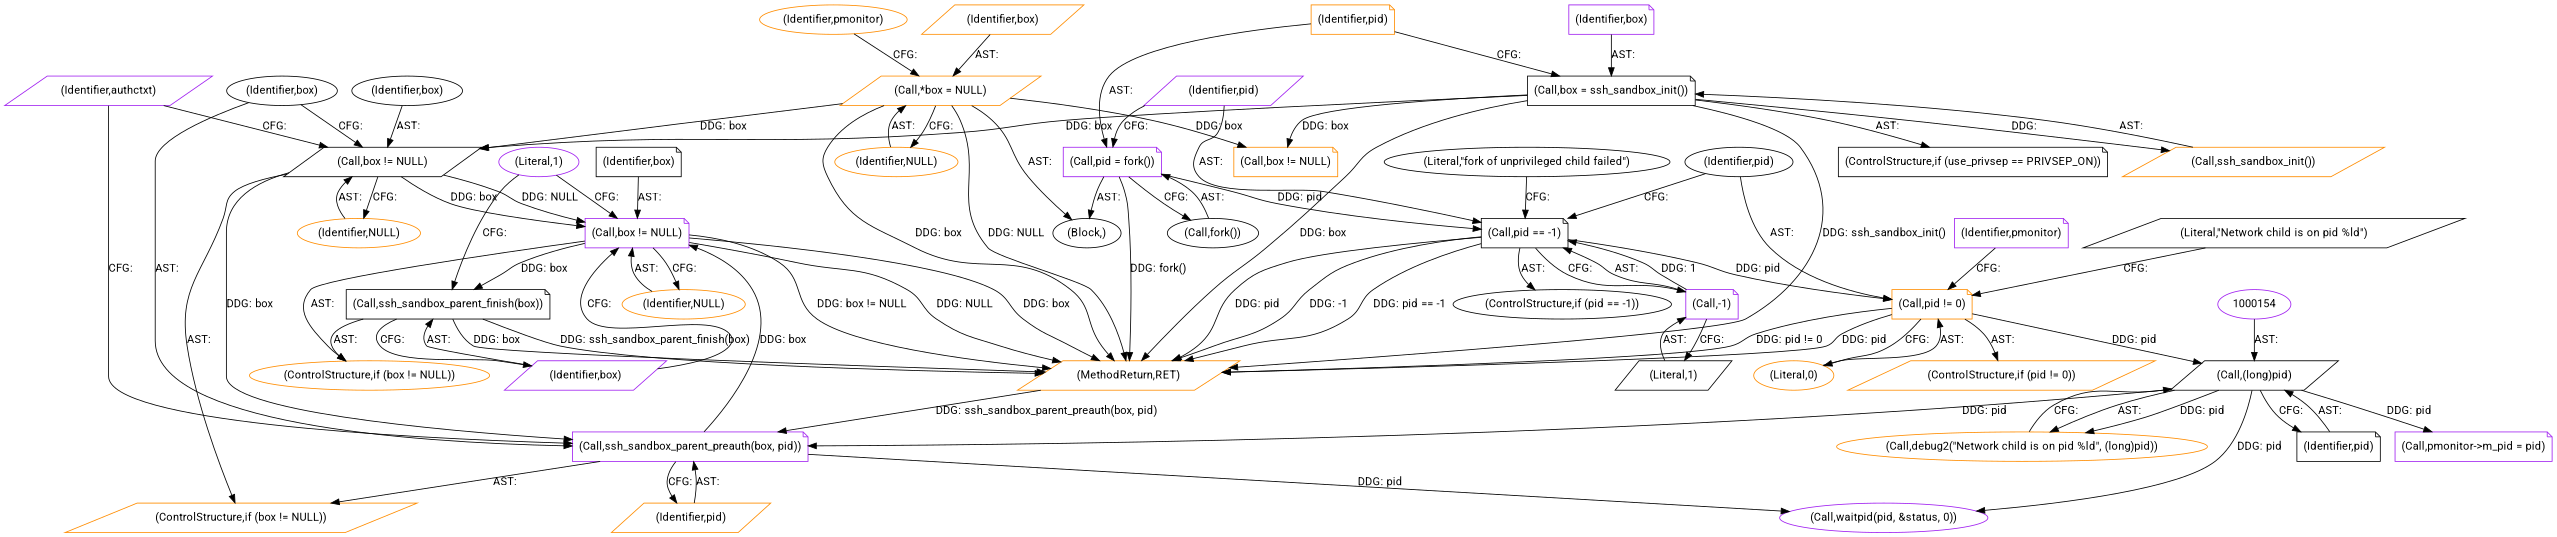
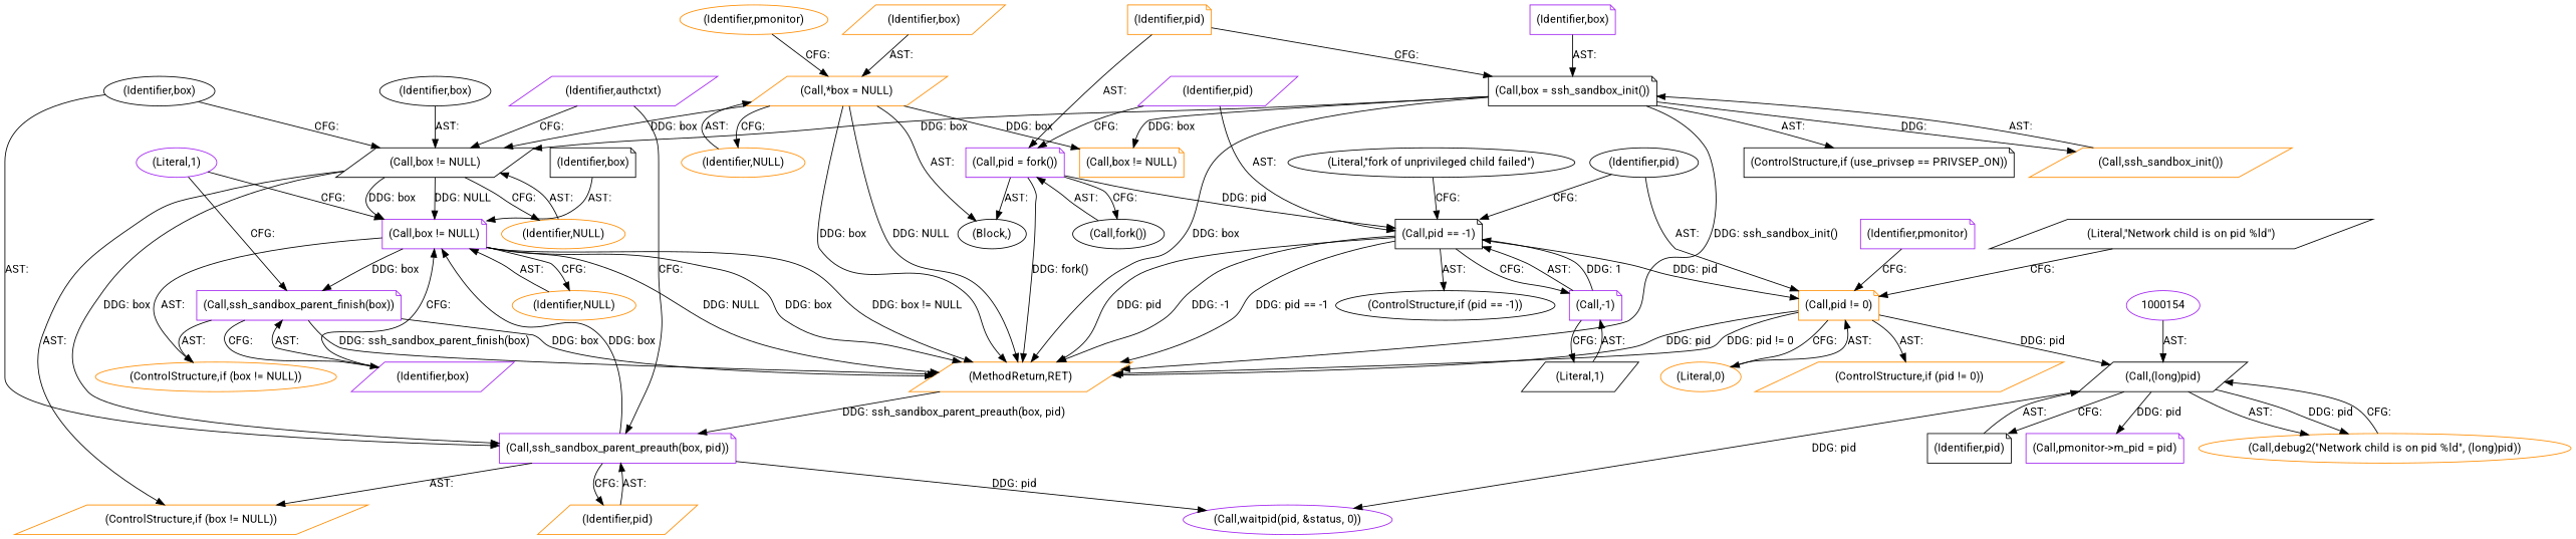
  digraph {
    fontname=Roboto
    node [color=darkorange fontname=Roboto shape=ellipse]
    edge [fontname=Roboto]
    n1 [color=purple label="(Call,box != NULL)" shape=note]
-   n2 [color=black label="(Call,ssh_sandbox_parent_finish(box))" shape=note]
+   n2 [color=purple label="(Call,ssh_sandbox_parent_finish(box))" shape=note]
    n3 [label="(ControlStructure,if (box != NULL))"]
    n4 [label="(MethodReturn,RET)" shape=parallelogram]
    n5 [label="(Identifier,NULL)"]
    n6 [color=purple label="(Identifier,box)" shape=parallelogram]
    n7 [color=purple label="(Call,ssh_sandbox_parent_preauth(box, pid))" shape=note]
    n8 [label="(ControlStructure,if (box != NULL))" shape=parallelogram]
    n9 [label="(Identifier,pid)" shape=parallelogram]
    n10 [color=purple label="(Call,waitpid(pid, &status, 0))"]
    n11 [color=black label="(Call,box != NULL)" shape=parallelogram]
    n12 [label="(Identifier,NULL)"]
    n13 [label="(Call,*box = NULL)" shape=parallelogram]
    n14 [label="(Identifier,NULL)"]
    n15 [label="(Call,box != NULL)" shape=note]
    n16 [color=black label="(Block,)"]
    n17 [color=black label="(Call,box = ssh_sandbox_init())" shape=note]
    n18 [color=black label="(ControlStructure,if (use_privsep == PRIVSEP_ON))" shape=note]
    n19 [label="(Call,ssh_sandbox_init())" shape=parallelogram]
    n20 [color=black label="(Call,(long)pid)" shape=parallelogram]
    n21 [color=black label="(Identifier,pid)" shape=note]
    n22 [color=purple label="(Call,pmonitor->m_pid = pid)" shape=note]
    n23 [label="(Call,debug2(\"Network child is on pid %ld\", (long)pid))"]
    n24 [label="(Call,pid != 0)" shape=note]
    n25 [label="(ControlStructure,if (pid != 0))" shape=parallelogram]
    n26 [label="(Literal,0)"]
    n27 [color=black label="(Call,pid == -1)" shape=note]
    n28 [color=purple label="(Call,-1)" shape=note]
    n29 [color=black label="(ControlStructure,if (pid == -1))"]
    n30 [color=black label="(Literal,1)" shape=parallelogram]
    n31 [color=purple label="(Call,pid = fork())" shape=note]
    n32 [color=black label="(Call,fork())"]
    n33 [color=purple label="(Identifier,pid)" shape=parallelogram]
    n34 [color=black label="(Identifier,box)"]
    n35 [label="(Identifier,box)" shape=parallelogram]
    n36 [label="(Identifier,pid)" shape=note]
    n37 [color=purple label="(Identifier,pmonitor)" shape=note]
    n38 [color=purple label="(Literal,1)"]
    n39 [color=black label="(Identifier,pid)"]
    n40 [label="(Identifier,pmonitor)"]
    n41 [color=black label="(Literal,\"Network child is on pid %ld\")" shape=parallelogram]
    n42 [color=purple label="(Identifier,authctxt)" shape=parallelogram]
    n43 [color=purple label="(Identifier,box)" shape=note]
    n44 [color=black label="(Identifier,box)"]
    n45 [color=black label="(Identifier,box)" shape=note]
    n46 [color=black label="(Literal,\"fork of unprivileged child failed\")"]
    1000154 [color=purple]
    n1 -> n2 [label="DDG: box"]
    n1 -> n3 [label="AST: "]
    n1 -> n4 [label="DDG: box != NULL"]
    n1 -> n4 [label="DDG: NULL"]
    n1 -> n4 [label="DDG: box"]
    n1 -> n5 [label="CFG: "]
    n2 -> n3 [label="AST: "]
    n2 -> n4 [label="DDG: box"]
    n2 -> n4 [label="DDG: ssh_sandbox_parent_finish(box)"]
    n2 -> n6 [label="CFG: "]
    n4 -> n7 [label="DDG: ssh_sandbox_parent_preauth(box, pid)"]
    n5 -> n1 [label="AST: "]
    n6 -> n1 [label="CFG: "]
    n6 -> n2 [label="AST: "]
    n7 -> n1 [label="DDG: box"]
    n7 -> n8 [label="AST: "]
    n7 -> n9 [label="CFG: "]
    n7 -> n10 [label="DDG: pid"]
    n9 -> n7 [label="AST: "]
    n11 -> n1 [label="DDG: box"]
    n11 -> n1 [label="DDG: NULL"]
    n11 -> n7 [label="DDG: box"]
    n11 -> n8 [label="AST: "]
    n11 -> n12 [label="CFG: "]
    n12 -> n11 [label="AST: "]
    n13 -> n4 [label="DDG: box"]
    n13 -> n4 [label="DDG: NULL"]
    n13 -> n11 [label="DDG: box"]
    n13 -> n14 [label="CFG: "]
    n13 -> n15 [label="DDG: box"]
    n13 -> n16 [label="AST: "]
    n14 -> n13 [label="AST: "]
    n17 -> n4 [label="DDG: box"]
    n17 -> n4 [label="DDG: ssh_sandbox_init()"]
    n17 -> n11 [label="DDG: box"]
    n17 -> n15 [label="DDG: box"]
    n17 -> n18 [label="AST: "]
    n17 -> n19 [label="DDG: "]
    n19 -> n17 [label="AST: "]
-   n20 -> n7 [label="DDG: pid"]
    n20 -> n10 [label="DDG: pid"]
    n20 -> n21 [label="CFG: "]
    n20 -> n22 [label="DDG: pid"]
    n20 -> n23 [label="AST: "]
    n20 -> n23 [label="DDG: pid"]
    n21 -> n20 [label="AST: "]
    n23 -> n20 [label="CFG: "]
    n24 -> n4 [label="DDG: pid"]
    n24 -> n4 [label="DDG: pid != 0"]
    n24 -> n20 [label="DDG: pid"]
    n24 -> n25 [label="AST: "]
    n24 -> n26 [label="CFG: "]
    n26 -> n24 [label="AST: "]
    n27 -> n4 [label="DDG: pid"]
    n27 -> n4 [label="DDG: -1"]
    n27 -> n4 [label="DDG: pid == -1"]
    n27 -> n24 [label="DDG: pid"]
    n27 -> n28 [label="CFG: "]
    n27 -> n29 [label="AST: "]
    n28 -> n27 [label="AST: "]
    n28 -> n27 [label="DDG: 1"]
    n28 -> n30 [label="CFG: "]
    n30 -> n28 [label="AST: "]
    n31 -> n4 [label="DDG: fork()"]
    n31 -> n16 [label="AST: "]
    n31 -> n27 [label="DDG: pid"]
    n31 -> n32 [label="CFG: "]
    n32 -> n31 [label="AST: "]
    n33 -> n27 [label="AST: "]
    n33 -> n31 [label="CFG: "]
    n34 -> n7 [label="AST: "]
    n34 -> n11 [label="CFG: "]
    n35 -> n13 [label="AST: "]
    n36 -> n17 [label="CFG: "]
    n36 -> n31 [label="AST: "]
    n37 -> n24 [label="CFG: "]
    n38 -> n1 [label="CFG: "]
    n38 -> n2 [label="CFG: "]
    n39 -> n24 [label="AST: "]
    n39 -> n27 [label="CFG: "]
    n40 -> n13 [label="CFG: "]
    n41 -> n24 [label="CFG: "]
    n42 -> n7 [label="CFG: "]
    n42 -> n11 [label="CFG: "]
    n43 -> n17 [label="AST: "]
    n44 -> n11 [label="AST: "]
    n45 -> n1 [label="AST: "]
    n46 -> n27 [label="CFG: "]
    1000154 -> n20 [label="AST: "]
  }
